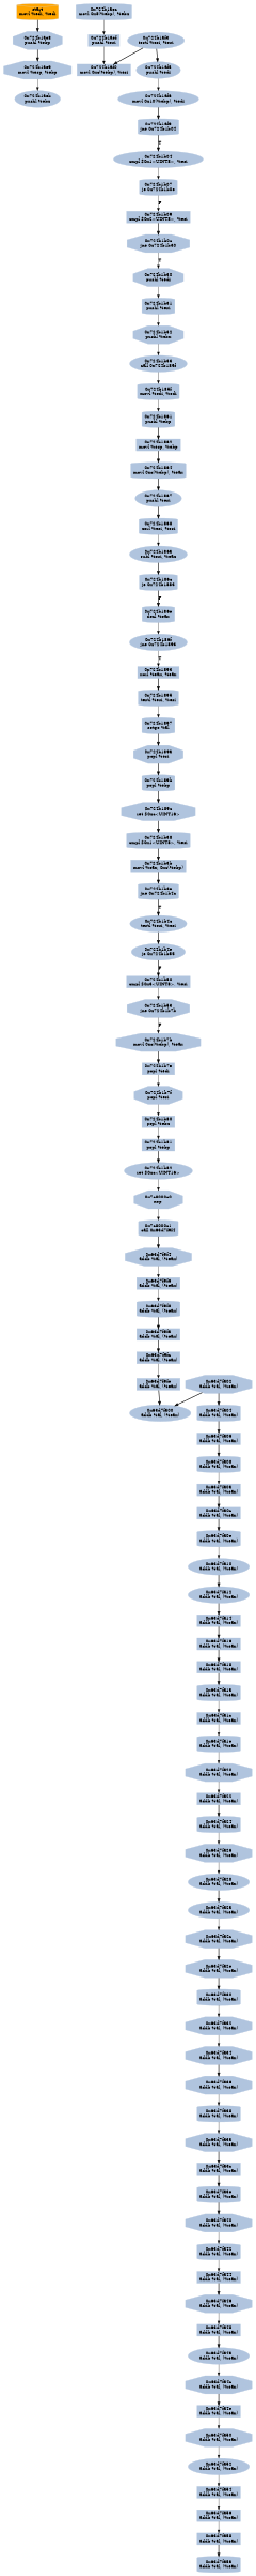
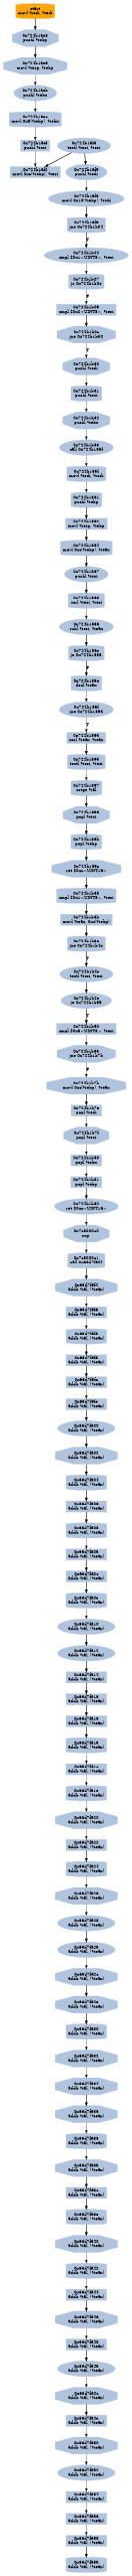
  digraph {
    node [color=lightsteelblue fillcolor=lightsteelblue shape=cylinder style=filled]
    edge [color="#000000" style=bold]
    n1 [color=lightgrey fillcolor=orange label="start\nmovl %edi, %edi"]
    n2 [label="0x724b1ae8\npushl %ebp" shape=octagon]
    n3 [label="0x724b1ae9\nmovl %esp, %ebp" shape=octagon]
    n4 [label="0x724b1aeb\npushl %ebx" shape=ellipse]
    n5 [label="0x724b1aec\nmovl 0x8(%ebp), %ebx"]
    n6 [label="0x724b1aef\npushl %esi" shape=box]
    n7 [label="0x724b1af0\nmovl 0xc(%ebp), %esi" shape=box]
    n8 [label="0x724b1af3\ntestl %esi, %esi" shape=ellipse]
    n9 [label="0x724b1af5\npushl %edi" shape=ellipse]
    n10 [label="0x724b1af6\nmovl 0x10(%ebp), %edi" shape=ellipse]
    n11 [label="0x724b1af9\njne 0x724b1b04"]
    n12 [label="0x724b1b04\ncmpl $0x1<UINT8>, %esi" shape=ellipse]
    n13 [label="0x724b1b07\nje 0x724b1b0e"]
    n14 [label="0x724b1b09\ncmpl $0x2<UINT8>, %esi" shape=box]
    n15 [label="0x724b1b0c\njne 0x724b1b30" shape=octagon]
    n16 [label="0x724b1b30\npushl %edi" shape=octagon]
    n17 [label="0x724b1b31\npushl %esi"]
    n18 [label="0x724b1b32\npushl %ebx" shape=octagon]
    n19 [label="0x724b1b33\ncall 0x724b185f" shape=ellipse]
    n20 [label="0x724b185f\nmovl %edi, %edi"]
    n21 [label="0x724b1861\npushl %ebp"]
    n22 [label="0x724b1862\nmovl %esp, %ebp" shape=box]
    n23 [label="0x724b1864\nmovl 0xc(%ebp), %eax"]
    n24 [label="0x724b1867\npushl %esi" shape=ellipse]
    n25 [label="0x724b1868\nxorl %esi, %esi"]
    n26 [label="0x724b186a\nsubl %esi, %eax" shape=ellipse]
    n27 [label="0x724b186c\nje 0x724b1883"]
    n28 [label="0x724b186e\ndecl %eax"]
    n29 [label="0x724b186f\njne 0x724b1893" shape=ellipse]
    n30 [label="0x724b1893\nxorl %eax, %eax" shape=box]
    n31 [label="0x724b1895\ntestl %esi, %esi"]
    n32 [label="0x724b1897\nsetge %al"]
    n33 [label="0x724b189a\npopl %esi" shape=octagon]
    n34 [label="0x724b189b\npopl %ebp"]
    n35 [label="0x724b189c\nret $0xc<UINT16>" shape=octagon]
    n36 [label="0x724b1b38\ncmpl $0x1<UINT8>, %esi"]
    n37 [label="0x724b1b3b\nmovl %eax, 0xc(%ebp)" shape=box]
    n38 [label="0x724b1b3e\njne 0x724b1b4c"]
    n39 [label="0x724b1b4c\ntestl %esi, %esi" shape=ellipse]
    n40 [label="0x724b1b4e\nje 0x724b1b55" shape=ellipse]
    n41 [label="0x724b1b50\ncmpl $0x3<UINT8>, %esi" shape=box]
    n42 [label="0x724b1b53\njne 0x724b1b7b" shape=octagon]
    n43 [label="0x724b1b7b\nmovl 0xc(%ebp), %eax" shape=octagon]
    n44 [label="0x724b1b7e\npopl %edi" shape=box]
    n45 [label="0x724b1b7f\npopl %esi" shape=octagon]
    n46 [label="0x724b1b80\npopl %ebx" shape=box]
    n47 [label="0x724b1b81\npopl %ebp" shape=box]
    n48 [label="0x724b1b82\nret $0xc<UINT16>" shape=ellipse]
    n49 [label="0x7c8000c0\nnop " shape=octagon]
    n50 [label="0x7c8000c1\ncall 0x63d7f9f4"]
    n51 [label="0x63d7f9f4\naddb %al, (%eax)" shape=octagon]
    n52 [label="0x63d7f9f6\naddb %al, (%eax)" shape=box]
    n53 [label="0x63d7f9f8\naddb %al, (%eax)"]
    n54 [label="0x63d7f9fa\naddb %al, (%eax)" shape=box]
    n55 [label="0x63d7f9fc\naddb %al, (%eax)" shape=box]
    n56 [label="0x63d7f9fe\naddb %al, (%eax)" shape=box]
    n57 [label="0x63d7fa00\naddb %al, (%eax)" shape=ellipse]
    n58 [label="0x63d7fa02\naddb %al, (%eax)" shape=octagon]
    n59 [label="0x63d7fa04\naddb %al, (%eax)"]
    n60 [label="0x63d7fa06\naddb %al, (%eax)" shape=box]
    n61 [label="0x63d7fa08\naddb %al, (%eax)"]
    n62 [label="0x63d7fa0a\naddb %al, (%eax)" shape=box]
    n63 [label="0x63d7fa0c\naddb %al, (%eax)" shape=box]
    n64 [label="0x63d7fa0e\naddb %al, (%eax)"]
    n65 [label="0x63d7fa10\naddb %al, (%eax)" shape=ellipse]
    n66 [label="0x63d7fa12\naddb %al, (%eax)" shape=ellipse]
    n67 [label="0x63d7fa14\naddb %al, (%eax)" shape=box]
    n68 [label="0x63d7fa16\naddb %al, (%eax)" shape=box]
    n69 [label="0x63d7fa18\naddb %al, (%eax)" shape=box]
    n70 [label="0x63d7fa1a\naddb %al, (%eax)"]
    n71 [label="0x63d7fa1c\naddb %al, (%eax)" shape=box]
    n72 [label="0x63d7fa1e\naddb %al, (%eax)"]
    n73 [label="0x63d7fa20\naddb %al, (%eax)" shape=octagon]
    n74 [label="0x63d7fa22\naddb %al, (%eax)" shape=box]
    n75 [label="0x63d7fa24\naddb %al, (%eax)"]
    n76 [label="0x63d7fa26\naddb %al, (%eax)" shape=octagon]
    n77 [label="0x63d7fa28\naddb %al, (%eax)" shape=ellipse]
    n78 [label="0x63d7fa2a\naddb %al, (%eax)" shape=ellipse]
    n79 [label="0x63d7fa2c\naddb %al, (%eax)" shape=octagon]
    n80 [label="0x63d7fa2e\naddb %al, (%eax)" shape=octagon]
    n81 [label="0x63d7fa30\naddb %al, (%eax)"]
    n82 [label="0x63d7fa32\naddb %al, (%eax)" shape=octagon]
    n83 [label="0x63d7fa34\naddb %al, (%eax)" shape=octagon]
    n84 [label="0x63d7fa36\naddb %al, (%eax)" shape=octagon]
    n85 [label="0x63d7fa38\naddb %al, (%eax)"]
    n86 [label="0x63d7fa3a\naddb %al, (%eax)" shape=octagon]
    n87 [label="0x63d7fa3c\naddb %al, (%eax)" shape=box]
    n88 [label="0x63d7fa3e\naddb %al, (%eax)"]
    n89 [label="0x63d7fa40\naddb %al, (%eax)" shape=octagon]
    n90 [label="0x63d7fa42\naddb %al, (%eax)"]
    n91 [label="0x63d7fa44\naddb %al, (%eax)" shape=box]
    n92 [label="0x63d7fa46\naddb %al, (%eax)" shape=octagon]
    n93 [label="0x63d7fa48\naddb %al, (%eax)" shape=box]
    n94 [label="0x63d7fa4a\naddb %al, (%eax)" shape=ellipse]
    n95 [label="0x63d7fa4c\naddb %al, (%eax)" shape=octagon]
    n96 [label="0x63d7fa4e\naddb %al, (%eax)" shape=box]
    n97 [label="0x63d7fa50\naddb %al, (%eax)" shape=octagon]
    n98 [label="0x63d7fa52\naddb %al, (%eax)" shape=ellipse]
    n99 [label="0x63d7fa54\naddb %al, (%eax)" shape=box]
    n100 [label="0x63d7fa56\naddb %al, (%eax)" shape=box]
    n101 [label="0x63d7fa58\naddb %al, (%eax)" shape=box]
    n102 [label="0x63d7fa5a\naddb %al, (%eax)"]
    n1 -> n2
    n2 -> n3
    n3 -> n4 [style=solid]
+   n4 -> n5 [style=solid]
    n5 -> n6 [style=solid]
    n6 -> n7 [style=solid]
    n8 -> n7
    n8 -> n9
    n9 -> n10 [style=solid]
    n10 -> n11
    n11 -> n12 [label=T]
    n12 -> n13 [style=solid]
    n13 -> n14 [label=F style=solid]
    n14 -> n15
    n15 -> n16 [label=T style=solid]
    n16 -> n17 [style=solid]
    n17 -> n18 [style=solid]
    n18 -> n19 [style=solid]
    n19 -> n20 [style=solid]
    n20 -> n21 [style=solid]
    n21 -> n22
    n22 -> n23
    n23 -> n24
    n24 -> n25
    n25 -> n26 [style=solid]
    n26 -> n27
    n27 -> n28 [label=F]
    n28 -> n29 [style=solid]
    n29 -> n30 [label=T style=solid]
    n30 -> n31
    n31 -> n32 [style=solid]
    n32 -> n33
    n33 -> n34
    n34 -> n35
    n35 -> n36
    n36 -> n37
    n37 -> n38
    n38 -> n39 [label=T]
    n39 -> n40
-   n40 -> n41 [label=F]
+   n40 -> n41 [label=T]
    n41 -> n42 [style=solid]
    n42 -> n43 [label=F style=solid]
    n43 -> n44
    n44 -> n45 [style=solid]
    n45 -> n46 [style=solid]
    n46 -> n47 [style=solid]
    n47 -> n48
    n48 -> n49 [style=solid]
    n49 -> n50 [style=solid]
    n50 -> n51
    n51 -> n52 [style=solid]
    n52 -> n53 [style=solid]
    n53 -> n54
    n54 -> n55
    n55 -> n56 [style=solid]
    n56 -> n57
-   n58 -> n57
+   n57 -> n58
    n58 -> n59
    n59 -> n60
    n60 -> n61
    n61 -> n62 [style=solid]
    n62 -> n63
    n63 -> n64
    n64 -> n65 [style=solid]
    n65 -> n66
    n66 -> n67
    n67 -> n68
    n68 -> n69
    n69 -> n70
    n70 -> n71 [style=solid]
    n71 -> n72 [style=solid]
    n72 -> n73 [style=solid]
    n73 -> n74 [style=solid]
    n74 -> n75
    n75 -> n76 [style=solid]
    n76 -> n77 [style=solid]
    n77 -> n78
    n78 -> n79 [style=solid]
    n79 -> n80
    n80 -> n81
    n81 -> n82 [style=solid]
    n82 -> n83 [style=solid]
    n83 -> n84
    n84 -> n85 [style=solid]
    n85 -> n86 [style=solid]
    n86 -> n87
    n87 -> n88
    n88 -> n89
    n89 -> n90 [style=solid]
    n90 -> n91 [style=solid]
    n91 -> n92
    n92 -> n93 [style=solid]
    n93 -> n94
    n94 -> n95 [style=solid]
    n95 -> n96
    n96 -> n97 [style=solid]
    n97 -> n98 [style=solid]
    n98 -> n99 [style=solid]
    n99 -> n100 [style=solid]
    n100 -> n101 [style=solid]
    n101 -> n102
  }
